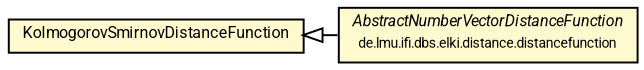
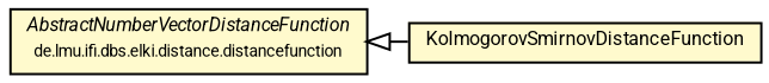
  digraph {
    nodesep=0.15
    rankdir=LR
    ranksep=0.25
    fontname="Noto Sans"
    node [fontcolor=black fontname="Noto Sans" fontsize=8 margin=0 shape=plaintext]
    n1 [height=0 label=<<table title="de.lmu.ifi.dbs.elki.distance.distancefunction.histogram.KolmogorovSmirnovDistanceFunction" border="0" cellborder="1" cellspacing="0" cellpadding="2" bgcolor="lemonChiffon" href="KolmogorovSmirnovDistanceFunction.html" target="_parent"> 		<tr><td><table border="0" cellspacing="0" cellpadding="1"> 		<tr><td align="center" balign="center"> <font face="Roboto">KolmogorovSmirnovDistanceFunction</font> </td></tr> 		</table></td></tr> 		</table>> width=0]
    n2 [height=0 label=<<table title="de.lmu.ifi.dbs.elki.distance.distancefunction.AbstractNumberVectorDistanceFunction" border="0" cellborder="1" cellspacing="0" cellpadding="2" bgcolor="LemonChiffon" href="../AbstractNumberVectorDistanceFunction.html" target="_parent"> 		<tr><td><table border="0" cellspacing="0" cellpadding="1"> 		<tr><td align="center" balign="center"> <font face="Roboto"><i>AbstractNumberVectorDistanceFunction</i></font> </td></tr> 		<tr><td align="center" balign="center"> <font face="Roboto" point-size="7.0">de.lmu.ifi.dbs.elki.distance.distancefunction</font> </td></tr> 		</table></td></tr> 		</table>> width=0]
-   n1 -> n2 [arrowtail=empty color=black dir=back fontname="Noto Sans" fontsize=7 labelfontname=Roboto labelfontsize=7 weight=10]
+   n2 -> n1 [arrowtail=empty color=black dir=back fontname="Noto Sans" fontsize=7 labelfontname=Roboto labelfontsize=7 weight=10]
  }
